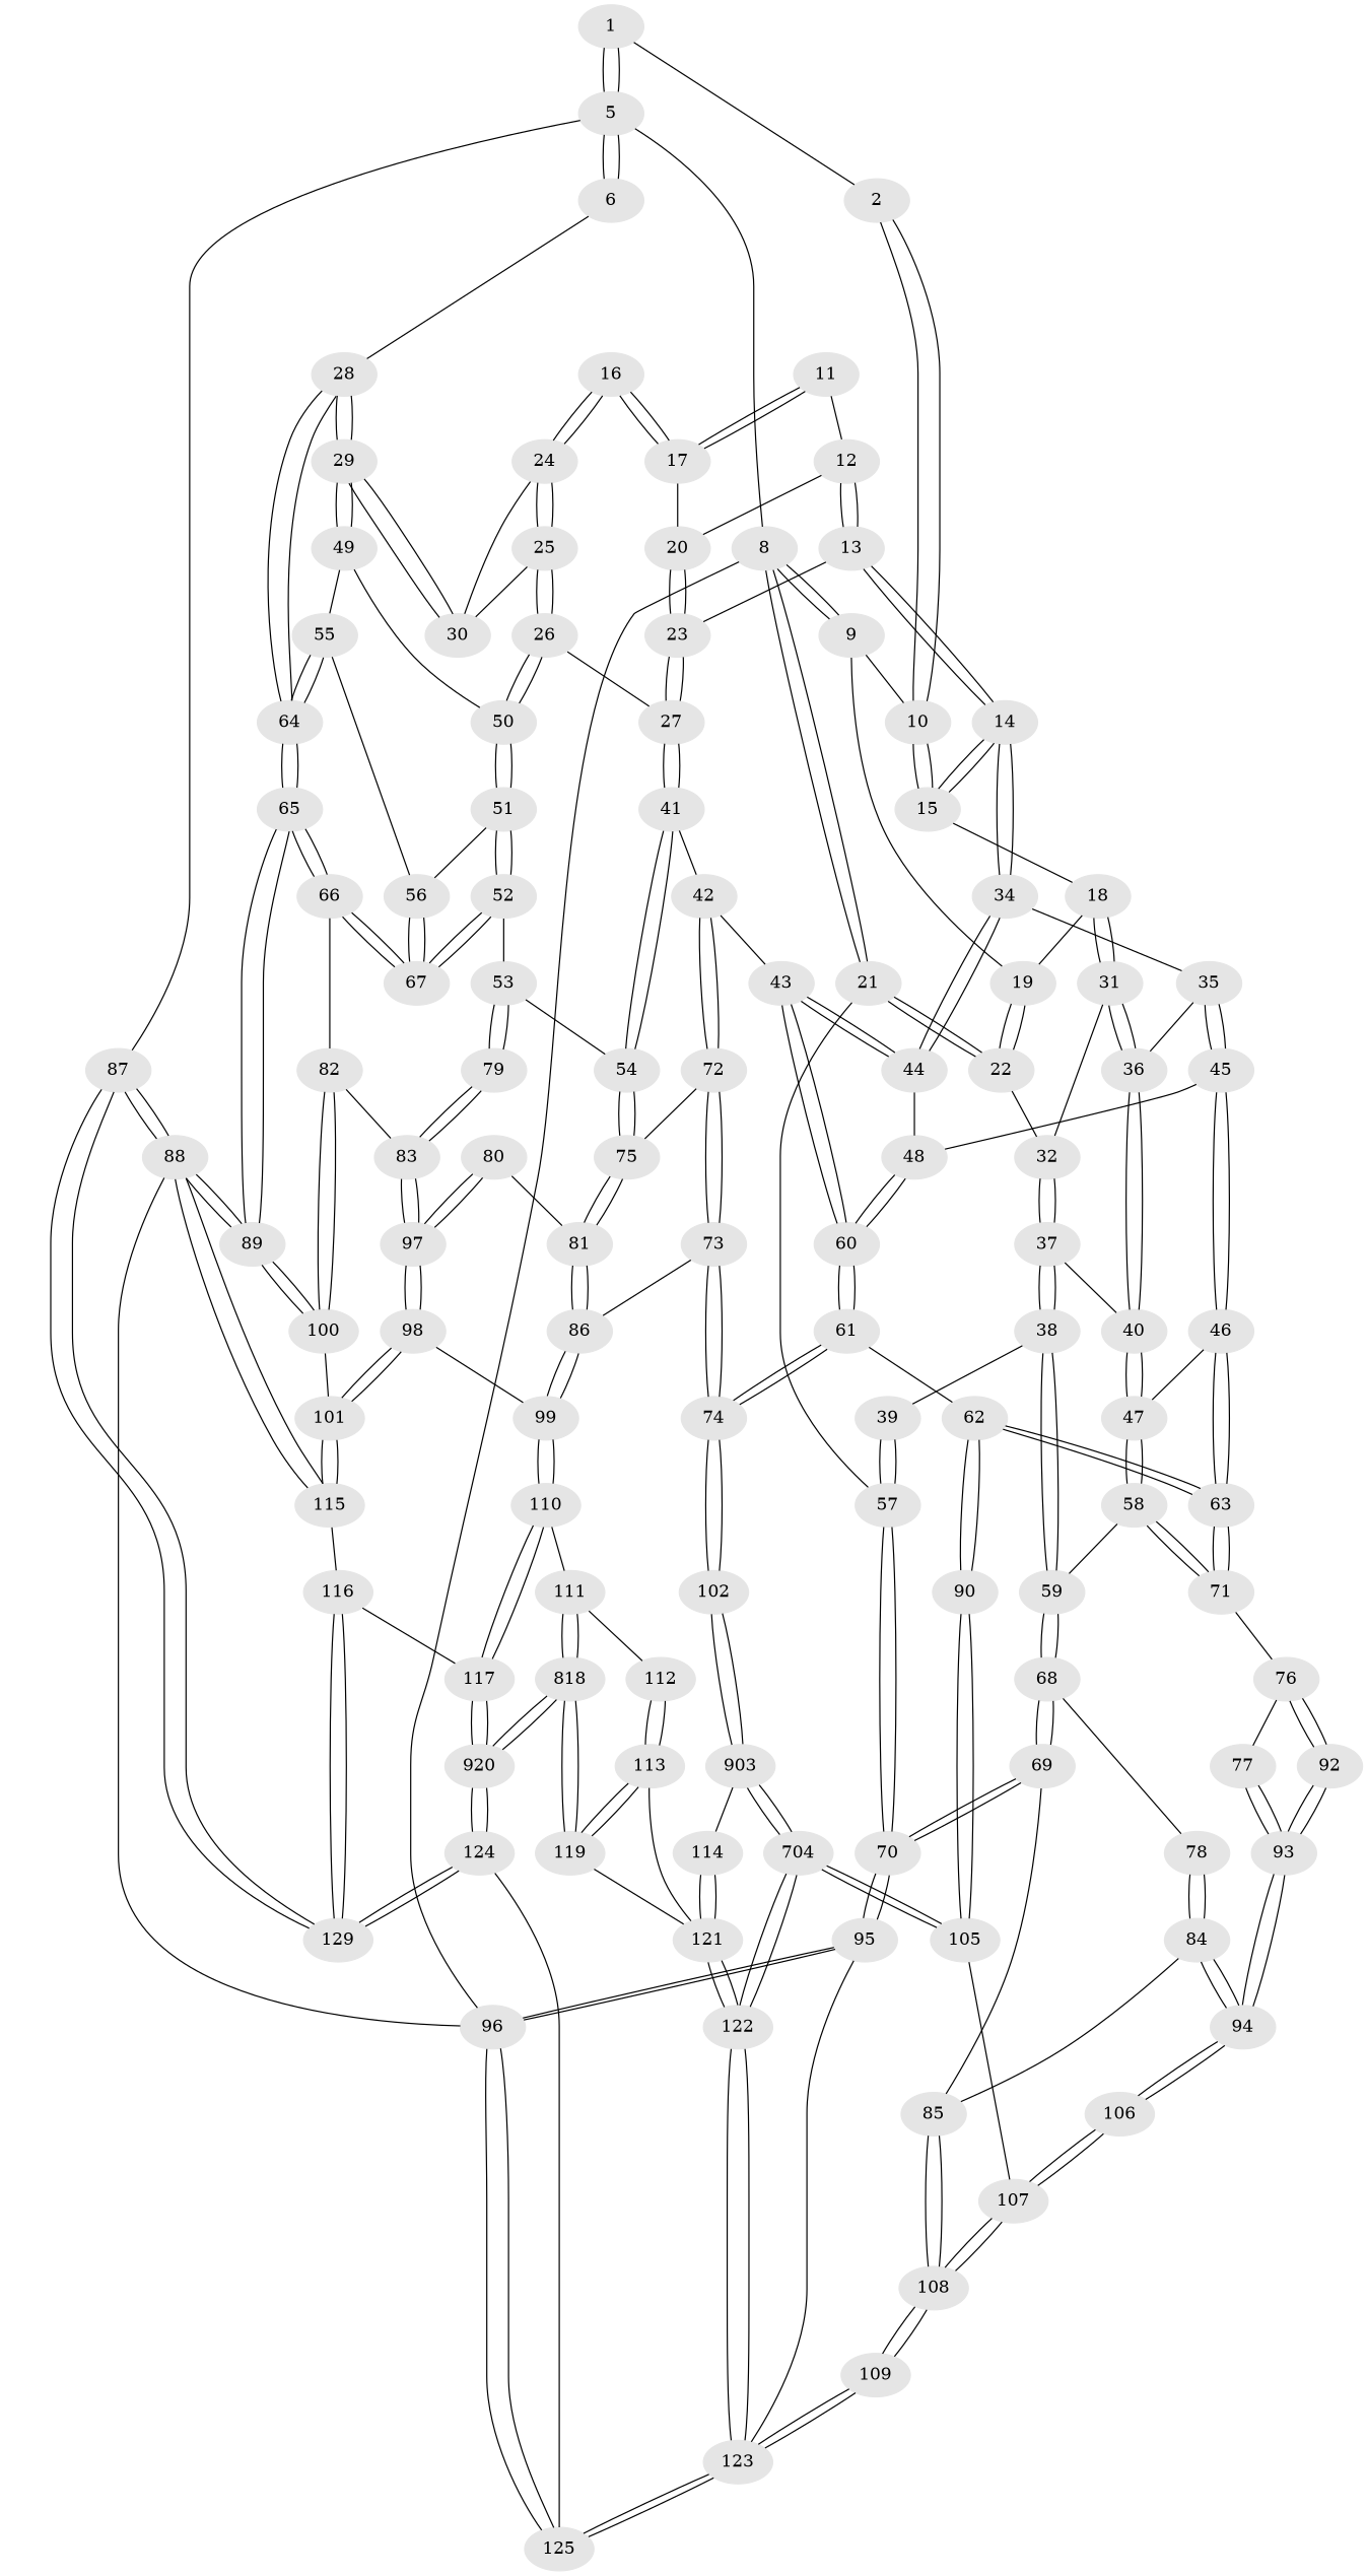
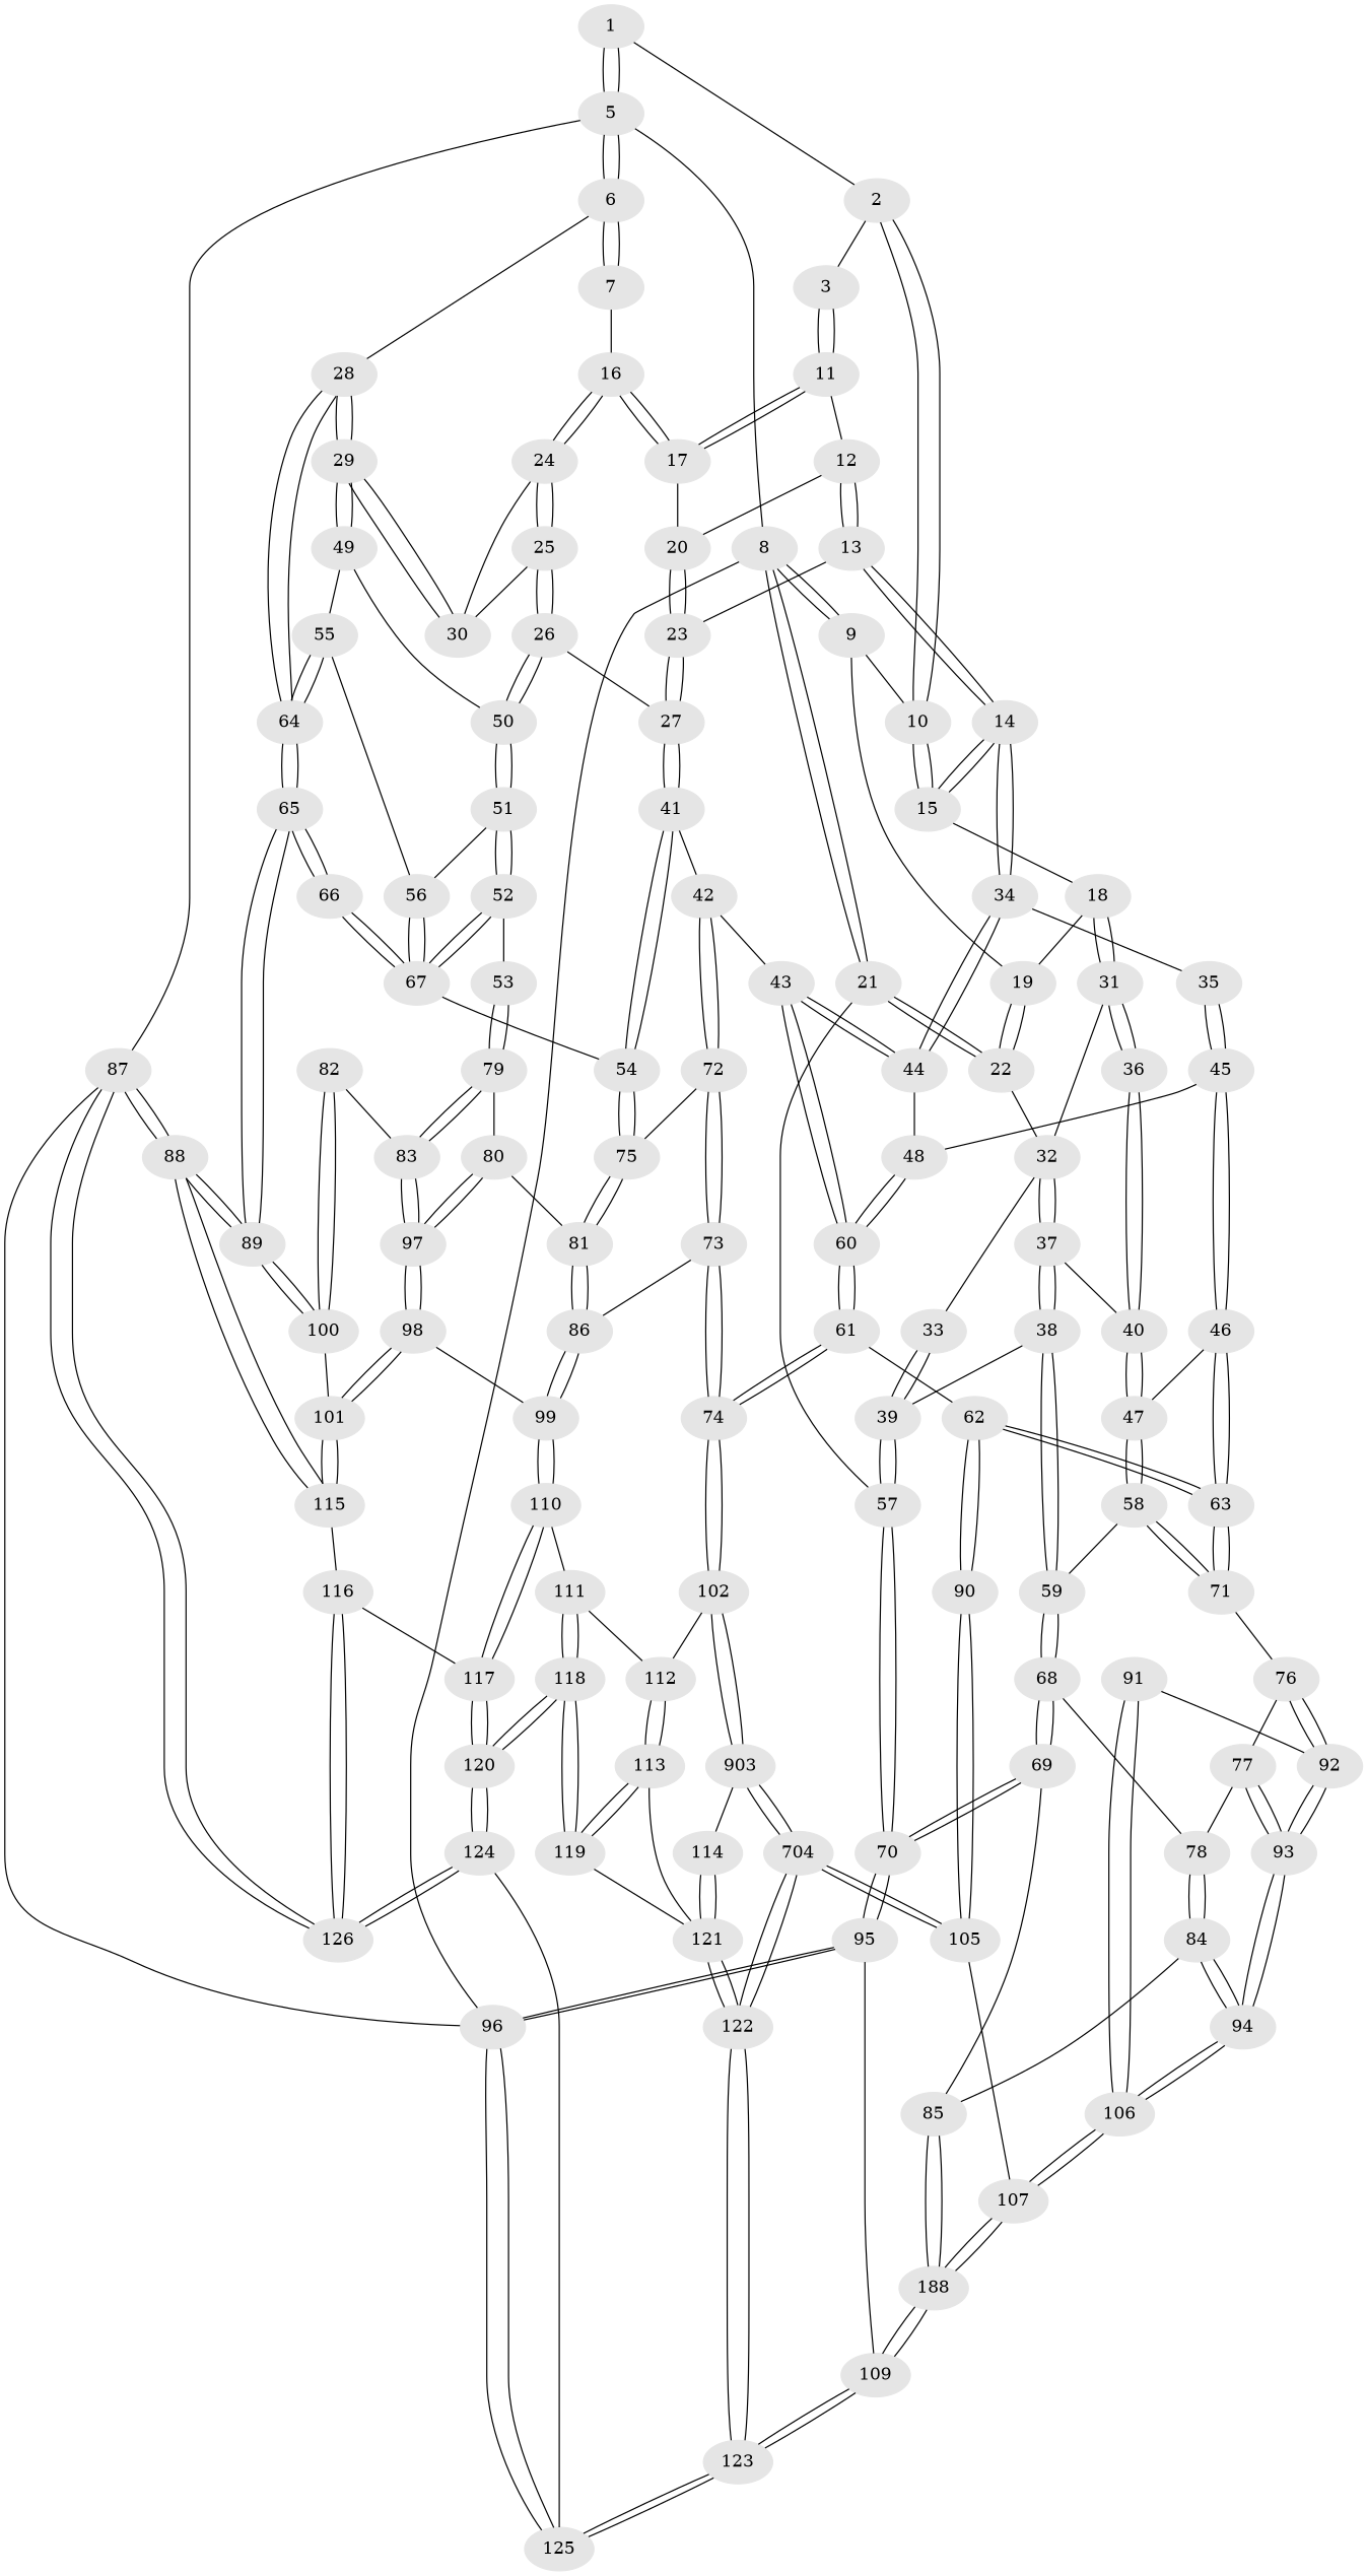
  graph {
    node [color=gray90 style=filled]
    1
    2
    5
+   3
    10
    6
    8
    87
    11
    15
    12
    17
+   7
    16
    28
    9
    21
    96
    88
-   126 [label=129]
+   126
    29
    64
    24
    19
    22
    57
    125
    18
    13
    20
    14
    23
    34
    27
    35
    44
    31
    25
    30
    32
    36
    70
+   33
    39
    41
    26
    50
    51
    42
    54
    49
    65
    55
    37
    40
    38
    45
    48
    46
    47
    59
    68
    58
    43
    72
    75
    60
    73
    61
    63
    71
    56
    52
    53
    67
    79
    80
    83
    81
    95
    76
    69
    78
    62
    74
    90
    102
    105
    66
    89
    82
    100
    85
    84
-   108
+   108 [label=188]
    109
    77
    92
    86
    99
    n101 [label=903]
    112
    93
    94
    97
    98
    101
    106
    110
    115
    116
+   91
    107
    123
    111
    117
    n117 [label=704]
    114
    113
    122
    121
-   118 [label=818]
-   120 [label=920]
+   118
+   120
    119
    124
    1 -- 2
    1 -- 5
    1 -- 5
+   2 -- 3
    2 -- 10
    2 -- 10
    5 -- 6
    5 -- 6
    5 -- 8
    5 -- 87
+   3 -- 11
+   3 -- 11
    10 -- 15
    10 -- 15
+   6 -- 7
+   6 -- 7
    6 -- 28
    8 -- 9
    8 -- 9
    8 -- 21
    8 -- 21
    8 -- 96
-   88 -- 96
+   87 -- 96
    87 -- 88
    87 -- 88
    87 -- 126
    87 -- 126
    11 -- 12
    11 -- 17
    11 -- 17
    15 -- 18
    12 -- 13
    12 -- 13
    12 -- 20
    17 -- 20
+   7 -- 16
    16 -- 17
    16 -- 17
    16 -- 24
    16 -- 24
    28 -- 29
    28 -- 29
    28 -- 64
    28 -- 64
    9 -- 10
    9 -- 19
    21 -- 22
    21 -- 22
    21 -- 57
    96 -- 125
    96 -- 125
    88 -- 89
    88 -- 89
    88 -- 115
    88 -- 115
    29 -- 30
    29 -- 30
    29 -- 49
    29 -- 49
    64 -- 65
    64 -- 65
    24 -- 25
    24 -- 25
    24 -- 30
    19 -- 22
    19 -- 22
    22 -- 32
    57 -- 70
    57 -- 70
    18 -- 19
    18 -- 31
    18 -- 31
    13 -- 14
    13 -- 14
    13 -- 23
    20 -- 23
    20 -- 23
    14 -- 15
    14 -- 15
    14 -- 34
    14 -- 34
    23 -- 27
    23 -- 27
    34 -- 35
    34 -- 44
    34 -- 44
    27 -- 41
    27 -- 41
-   35 -- 36
    35 -- 45
    35 -- 45
    44 -- 48
    31 -- 32
    31 -- 36
    31 -- 36
    25 -- 30
    25 -- 26
    25 -- 26
+   32 -- 33
    32 -- 37
    32 -- 37
    36 -- 40
    36 -- 40
    70 -- 95
    70 -- 95
+   33 -- 39
+   33 -- 39
    39 -- 57
    39 -- 57
    41 -- 42
    41 -- 54
    41 -- 54
    26 -- 27
    26 -- 50
    26 -- 50
    50 -- 51
    50 -- 51
    51 -- 56
    51 -- 52
    51 -- 52
    42 -- 43
    42 -- 72
    42 -- 72
    54 -- 75
    54 -- 75
    49 -- 50
    49 -- 55
    65 -- 66
    65 -- 66
    65 -- 89
    65 -- 89
    55 -- 64
    55 -- 64
    55 -- 56
    37 -- 40
    37 -- 38
    37 -- 38
    40 -- 47
    40 -- 47
    38 -- 39
    38 -- 59
    38 -- 59
    45 -- 48
    45 -- 46
    45 -- 46
    48 -- 60
    48 -- 60
    46 -- 47
    46 -- 63
    46 -- 63
    47 -- 58
    47 -- 58
    59 -- 68
    59 -- 68
    68 -- 69
    68 -- 69
    68 -- 78
    58 -- 59
    58 -- 71
    58 -- 71
    43 -- 44
    43 -- 44
    43 -- 60
    43 -- 60
    72 -- 75
    72 -- 73
    72 -- 73
    75 -- 81
    75 -- 81
    60 -- 61
    60 -- 61
    73 -- 74
    73 -- 74
    73 -- 86
    61 -- 62
    61 -- 74
    61 -- 74
    63 -- 71
    63 -- 71
    71 -- 76
    56 -- 67
    56 -- 67
    52 -- 53
    52 -- 67
    52 -- 67
-   53 -- 54
+   67 -- 54
    53 -- 79
    53 -- 79
+   79 -- 80
    79 -- 83
    79 -- 83
    80 -- 81
    80 -- 97
    80 -- 97
    83 -- 97
    83 -- 97
    81 -- 86
    81 -- 86
    95 -- 96
    95 -- 96
-   95 -- 123
+   95 -- 109
    76 -- 77
    76 -- 92
    76 -- 92
    69 -- 70
    69 -- 70
    69 -- 85
    78 -- 84
    78 -- 84
    62 -- 63
    62 -- 63
    62 -- 90
    62 -- 90
    74 -- 102
    74 -- 102
    90 -- 105
    90 -- 105
    102 -- n101
    102 -- n101
+   102 -- 112
    105 -- 107
    66 -- 67
    66 -- 67
-   66 -- 82
    89 -- 100
    89 -- 100
    82 -- 83
    82 -- 100
    82 -- 100
    100 -- 101
    85 -- 108
    85 -- 108
    84 -- 85
    84 -- 94
    84 -- 94
    108 -- 109
    108 -- 109
    109 -- 123
    109 -- 123
+   77 -- 78
    77 -- 93
    77 -- 93
    92 -- 93
    92 -- 93
    86 -- 99
    86 -- 99
    99 -- 110
    99 -- 110
    n101 -- n117
    n101 -- n117
    n101 -- 114
    112 -- 113
    112 -- 113
    93 -- 94
    93 -- 94
    94 -- 106
    94 -- 106
    97 -- 98
    97 -- 98
    98 -- 99
    98 -- 101
    98 -- 101
    101 -- 115
    101 -- 115
    106 -- 107
    106 -- 107
    110 -- 111
    110 -- 117
    110 -- 117
    115 -- 116
    116 -- 126
    116 -- 126
    116 -- 117
+   91 -- 92
+   91 -- 106
+   91 -- 106
    107 -- 108
    107 -- 108
    123 -- 125
    123 -- 125
    111 -- 112
    111 -- 118
    111 -- 118
    117 -- 120
    117 -- 120
    n117 -- 105
    n117 -- 105
    n117 -- 122
    n117 -- 122
    114 -- 121
    114 -- 121
    113 -- 121
    113 -- 119
    113 -- 119
    122 -- 123
    122 -- 123
    121 -- 122
    121 -- 122
    118 -- 120
    118 -- 120
    118 -- 119
    118 -- 119
    120 -- 124
    120 -- 124
    119 -- 121
    124 -- 126
    124 -- 126
    124 -- 125
  }
